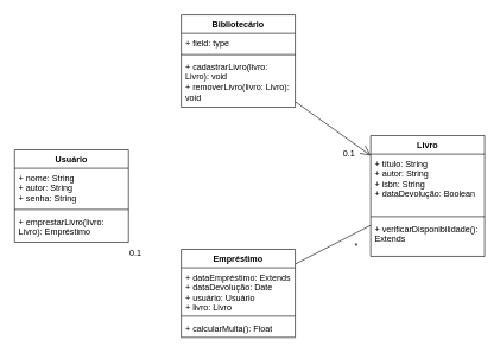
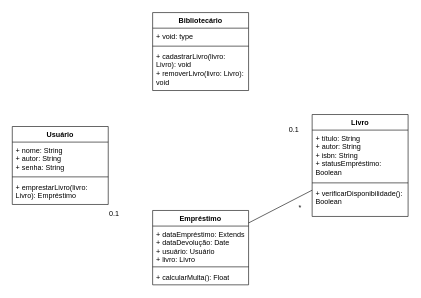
  <mxCell id="0" />
  <mxCell id="1" parent="0" />
  <mxCell id="2" value="Usuário" style="swimlane;fontStyle=1;align=center;verticalAlign=top;childLayout=stackLayout;horizontal=1;startSize=26;horizontalStack=0;resizeParent=1;resizeParentMax=0;resizeLast=0;collapsible=1;marginBottom=0;whiteSpace=wrap;html=1;" vertex="1" parent="1"><mxGeometry x="20" y="210" width="160" height="130" as="geometry" /></mxCell>
  <mxCell id="3" value="+ nome: String&lt;div&gt;+ autor: String&lt;/div&gt;&lt;div&gt;+ senha: String&lt;/div&gt;" style="text;strokeColor=none;fillColor=none;align=left;verticalAlign=top;spacingLeft=4;spacingRight=4;overflow=hidden;rotatable=0;points=[[0,0.5],[1,0.5]];portConstraint=eastwest;whiteSpace=wrap;html=1;" vertex="1" parent="2"><mxGeometry y="26" width="160" height="54" as="geometry" /></mxCell>
  <mxCell id="4" value="" style="line;strokeWidth=1;fillColor=none;align=left;verticalAlign=middle;spacingTop=-1;spacingLeft=3;spacingRight=3;rotatable=0;labelPosition=right;points=[];portConstraint=eastwest;strokeColor=inherit;" vertex="1" parent="2"><mxGeometry y="80" width="160" height="8" as="geometry" /></mxCell>
  <mxCell id="5" value="+ emprestarLivro(livro: Livro): Empréstimo" style="text;strokeColor=none;fillColor=none;align=left;verticalAlign=top;spacingLeft=4;spacingRight=4;overflow=hidden;rotatable=0;points=[[0,0.5],[1,0.5]];portConstraint=eastwest;whiteSpace=wrap;html=1;" vertex="1" parent="2"><mxGeometry y="88" width="160" height="42" as="geometry" /></mxCell>
  <mxCell id="6" value="Bibliotecário" style="swimlane;fontStyle=1;align=center;verticalAlign=top;childLayout=stackLayout;horizontal=1;startSize=26;horizontalStack=0;resizeParent=1;resizeParentMax=0;resizeLast=0;collapsible=1;marginBottom=0;whiteSpace=wrap;html=1;" vertex="1" parent="1"><mxGeometry x="254" y="20" width="160" height="130" as="geometry" /></mxCell>
- <mxCell id="7" value="+ field: type" style="text;strokeColor=none;fillColor=none;align=left;verticalAlign=top;spacingLeft=4;spacingRight=4;overflow=hidden;rotatable=0;points=[[0,0.5],[1,0.5]];portConstraint=eastwest;whiteSpace=wrap;html=1;" vertex="1" parent="6"><mxGeometry y="26" width="160" height="26" as="geometry" /></mxCell>
+ <mxCell id="7" value="+ void: type" style="text;strokeColor=none;fillColor=none;align=left;verticalAlign=top;spacingLeft=4;spacingRight=4;overflow=hidden;rotatable=0;points=[[0,0.5],[1,0.5]];portConstraint=eastwest;whiteSpace=wrap;html=1;" vertex="1" parent="6"><mxGeometry y="26" width="160" height="26" as="geometry" /></mxCell>
  <mxCell id="8" value="" style="line;strokeWidth=1;fillColor=none;align=left;verticalAlign=middle;spacingTop=-1;spacingLeft=3;spacingRight=3;rotatable=0;labelPosition=right;points=[];portConstraint=eastwest;strokeColor=inherit;" vertex="1" parent="6"><mxGeometry y="52" width="160" height="8" as="geometry" /></mxCell>
  <mxCell id="9" value="+ cadastrarLivro(livro: Livro): void&lt;div&gt;+ removerLivro(livro: Livro): void&lt;/div&gt;" style="text;strokeColor=none;fillColor=none;align=left;verticalAlign=top;spacingLeft=4;spacingRight=4;overflow=hidden;rotatable=0;points=[[0,0.5],[1,0.5]];portConstraint=eastwest;whiteSpace=wrap;html=1;" vertex="1" parent="6"><mxGeometry y="60" width="160" height="70" as="geometry" /></mxCell>
  <mxCell id="10" value="Livro" style="swimlane;fontStyle=1;align=center;verticalAlign=top;childLayout=stackLayout;horizontal=1;startSize=26;horizontalStack=0;resizeParent=1;resizeParentMax=0;resizeLast=0;collapsible=1;marginBottom=0;whiteSpace=wrap;html=1;" vertex="1" parent="1"><mxGeometry x="520" y="190" width="160" height="170" as="geometry" /></mxCell>
- <mxCell id="11" value="+ título: String&amp;nbsp;&lt;div&gt;+ autor: String&lt;/div&gt;&lt;div&gt;+ isbn: String&lt;/div&gt;&lt;div&gt;+ dataDevolução: Boolean&lt;/div&gt;" style="text;strokeColor=none;fillColor=none;align=left;verticalAlign=top;spacingLeft=4;spacingRight=4;overflow=hidden;rotatable=0;points=[[0,0.5],[1,0.5]];portConstraint=eastwest;whiteSpace=wrap;html=1;" vertex="1" parent="10"><mxGeometry y="26" width="160" height="84" as="geometry" /></mxCell>
+ <mxCell id="11" value="+ título: String&amp;nbsp;&lt;div&gt;+ autor: String&lt;/div&gt;&lt;div&gt;+ isbn: String&lt;/div&gt;&lt;div&gt;+ statusEmpréstimo: Boolean&lt;/div&gt;" style="text;strokeColor=none;fillColor=none;align=left;verticalAlign=top;spacingLeft=4;spacingRight=4;overflow=hidden;rotatable=0;points=[[0,0.5],[1,0.5]];portConstraint=eastwest;whiteSpace=wrap;html=1;" vertex="1" parent="10"><mxGeometry y="26" width="160" height="84" as="geometry" /></mxCell>
  <mxCell id="12" value="" style="line;strokeWidth=1;fillColor=none;align=left;verticalAlign=middle;spacingTop=-1;spacingLeft=3;spacingRight=3;rotatable=0;labelPosition=right;points=[];portConstraint=eastwest;strokeColor=inherit;" vertex="1" parent="10"><mxGeometry y="110" width="160" height="8" as="geometry" /></mxCell>
- <mxCell id="13" value="+ verificarDisponibilidade(): Extends" style="text;strokeColor=none;fillColor=none;align=left;verticalAlign=top;spacingLeft=4;spacingRight=4;overflow=hidden;rotatable=0;points=[[0,0.5],[1,0.5]];portConstraint=eastwest;whiteSpace=wrap;html=1;" vertex="1" parent="10"><mxGeometry y="118" width="160" height="52" as="geometry" /></mxCell>
+ <mxCell id="13" value="+ verificarDisponibilidade(): Boolean" style="text;strokeColor=none;fillColor=none;align=left;verticalAlign=top;spacingLeft=4;spacingRight=4;overflow=hidden;rotatable=0;points=[[0,0.5],[1,0.5]];portConstraint=eastwest;whiteSpace=wrap;html=1;" vertex="1" parent="10"><mxGeometry y="118" width="160" height="52" as="geometry" /></mxCell>
  <mxCell id="14" value="Empréstimo" style="swimlane;fontStyle=1;align=center;verticalAlign=top;childLayout=stackLayout;horizontal=1;startSize=26;horizontalStack=0;resizeParent=1;resizeParentMax=0;resizeLast=0;collapsible=1;marginBottom=0;whiteSpace=wrap;html=1;" vertex="1" parent="1"><mxGeometry x="254" y="350" width="160" height="124" as="geometry" /></mxCell>
  <mxCell id="15" value="+ dataEmpréstimo: Extends&lt;div&gt;+ dataDevolução: Date&lt;/div&gt;&lt;div&gt;+ usuário: Usuário&lt;/div&gt;&lt;div&gt;+ livro: Livro&lt;/div&gt;" style="text;strokeColor=none;fillColor=none;align=left;verticalAlign=top;spacingLeft=4;spacingRight=4;overflow=hidden;rotatable=0;points=[[0,0.5],[1,0.5]];portConstraint=eastwest;whiteSpace=wrap;html=1;" vertex="1" parent="14"><mxGeometry y="26" width="160" height="64" as="geometry" /></mxCell>
  <mxCell id="16" value="" style="line;strokeWidth=1;fillColor=none;align=left;verticalAlign=middle;spacingTop=-1;spacingLeft=3;spacingRight=3;rotatable=0;labelPosition=right;points=[];portConstraint=eastwest;strokeColor=inherit;" vertex="1" parent="14"><mxGeometry y="90" width="160" height="8" as="geometry" /></mxCell>
  <mxCell id="17" value="+ calcularMulta(): Float" style="text;strokeColor=none;fillColor=none;align=left;verticalAlign=top;spacingLeft=4;spacingRight=4;overflow=hidden;rotatable=0;points=[[0,0.5],[1,0.5]];portConstraint=eastwest;whiteSpace=wrap;html=1;" vertex="1" parent="14"><mxGeometry y="98" width="160" height="26" as="geometry" /></mxCell>
  <mxCell id="18" value="" style="endArrow=none;endFill=1;endSize=12;html=1;rounded=0;" edge="1" parent="1" source="14" target="10"><mxGeometry width="160" relative="1" as="geometry"><mxPoint x="150" y="230" as="sourcePoint" /><mxPoint x="429.493" y="280" as="targetPoint" /></mxGeometry></mxCell>
- <mxCell id="19" value="" style="endArrow=open;endFill=1;endSize=12;html=1;rounded=0;" edge="1" parent="1" source="6" target="10"><mxGeometry width="160" relative="1" as="geometry"><mxPoint x="250" y="150" as="sourcePoint" /><mxPoint x="410" y="150" as="targetPoint" /></mxGeometry></mxCell>
  <mxCell id="20" value="0.1" style="text;html=1;align=center;verticalAlign=middle;whiteSpace=wrap;rounded=0;" vertex="1" parent="1"><mxGeometry x="160" y="340" width="60" height="30" as="geometry" /></mxCell>
  <mxCell id="21" value="0.1" style="text;html=1;align=center;verticalAlign=middle;whiteSpace=wrap;rounded=0;" vertex="1" parent="1"><mxGeometry x="460" y="200" width="60" height="30" as="geometry" /></mxCell>
  <mxCell id="22" value="*" style="text;html=1;align=center;verticalAlign=middle;whiteSpace=wrap;rounded=0;" vertex="1" parent="1"><mxGeometry x="470" y="330" width="60" height="30" as="geometry" /></mxCell>
